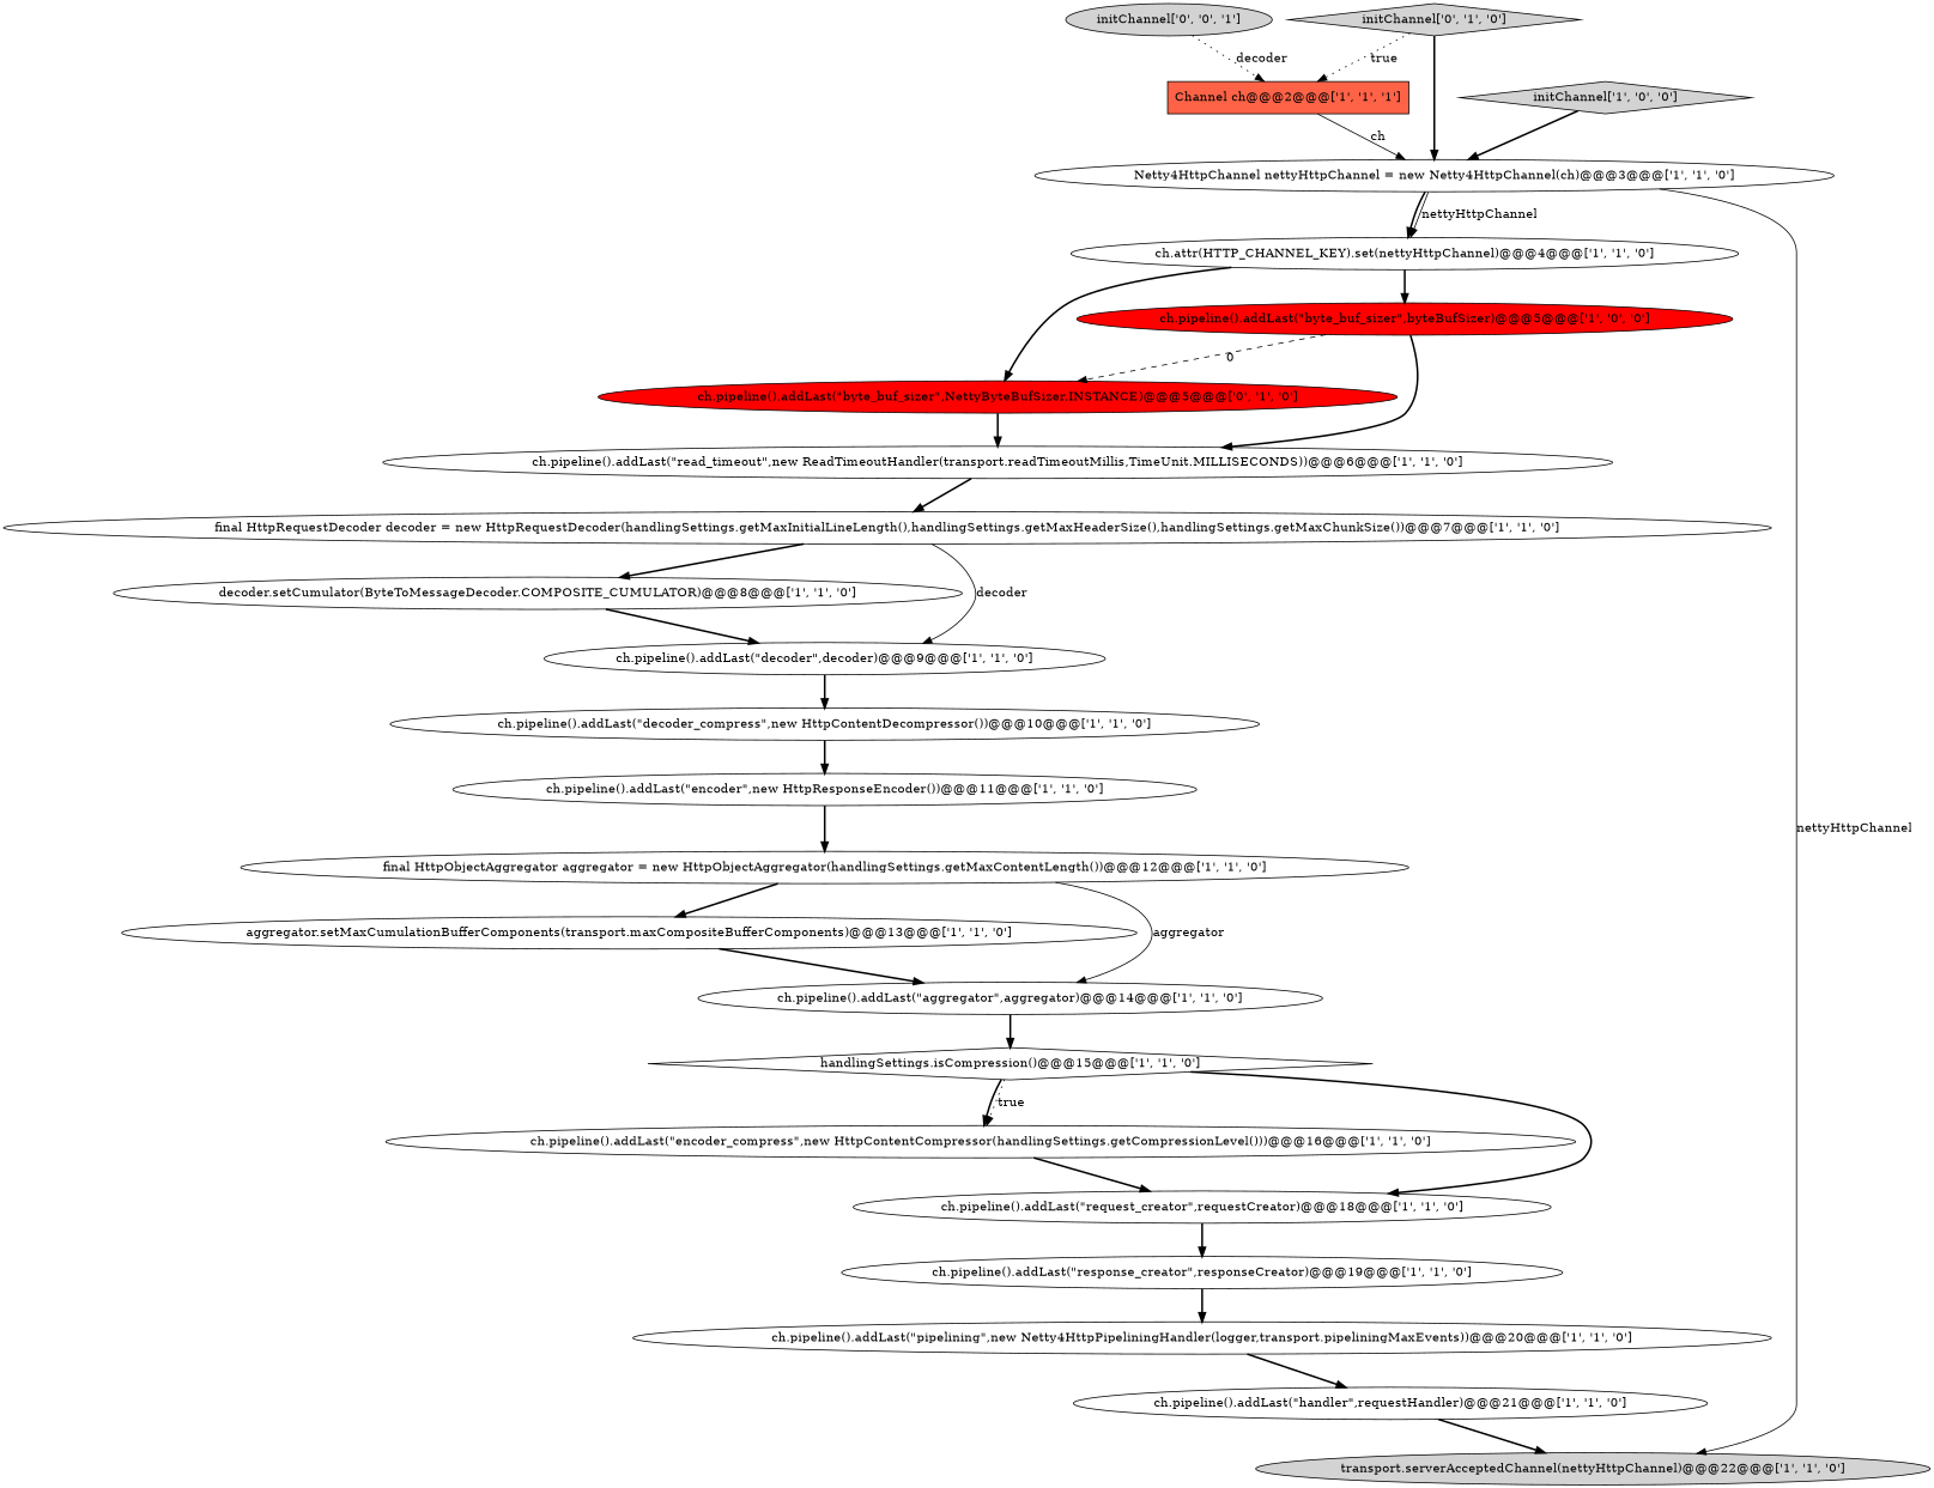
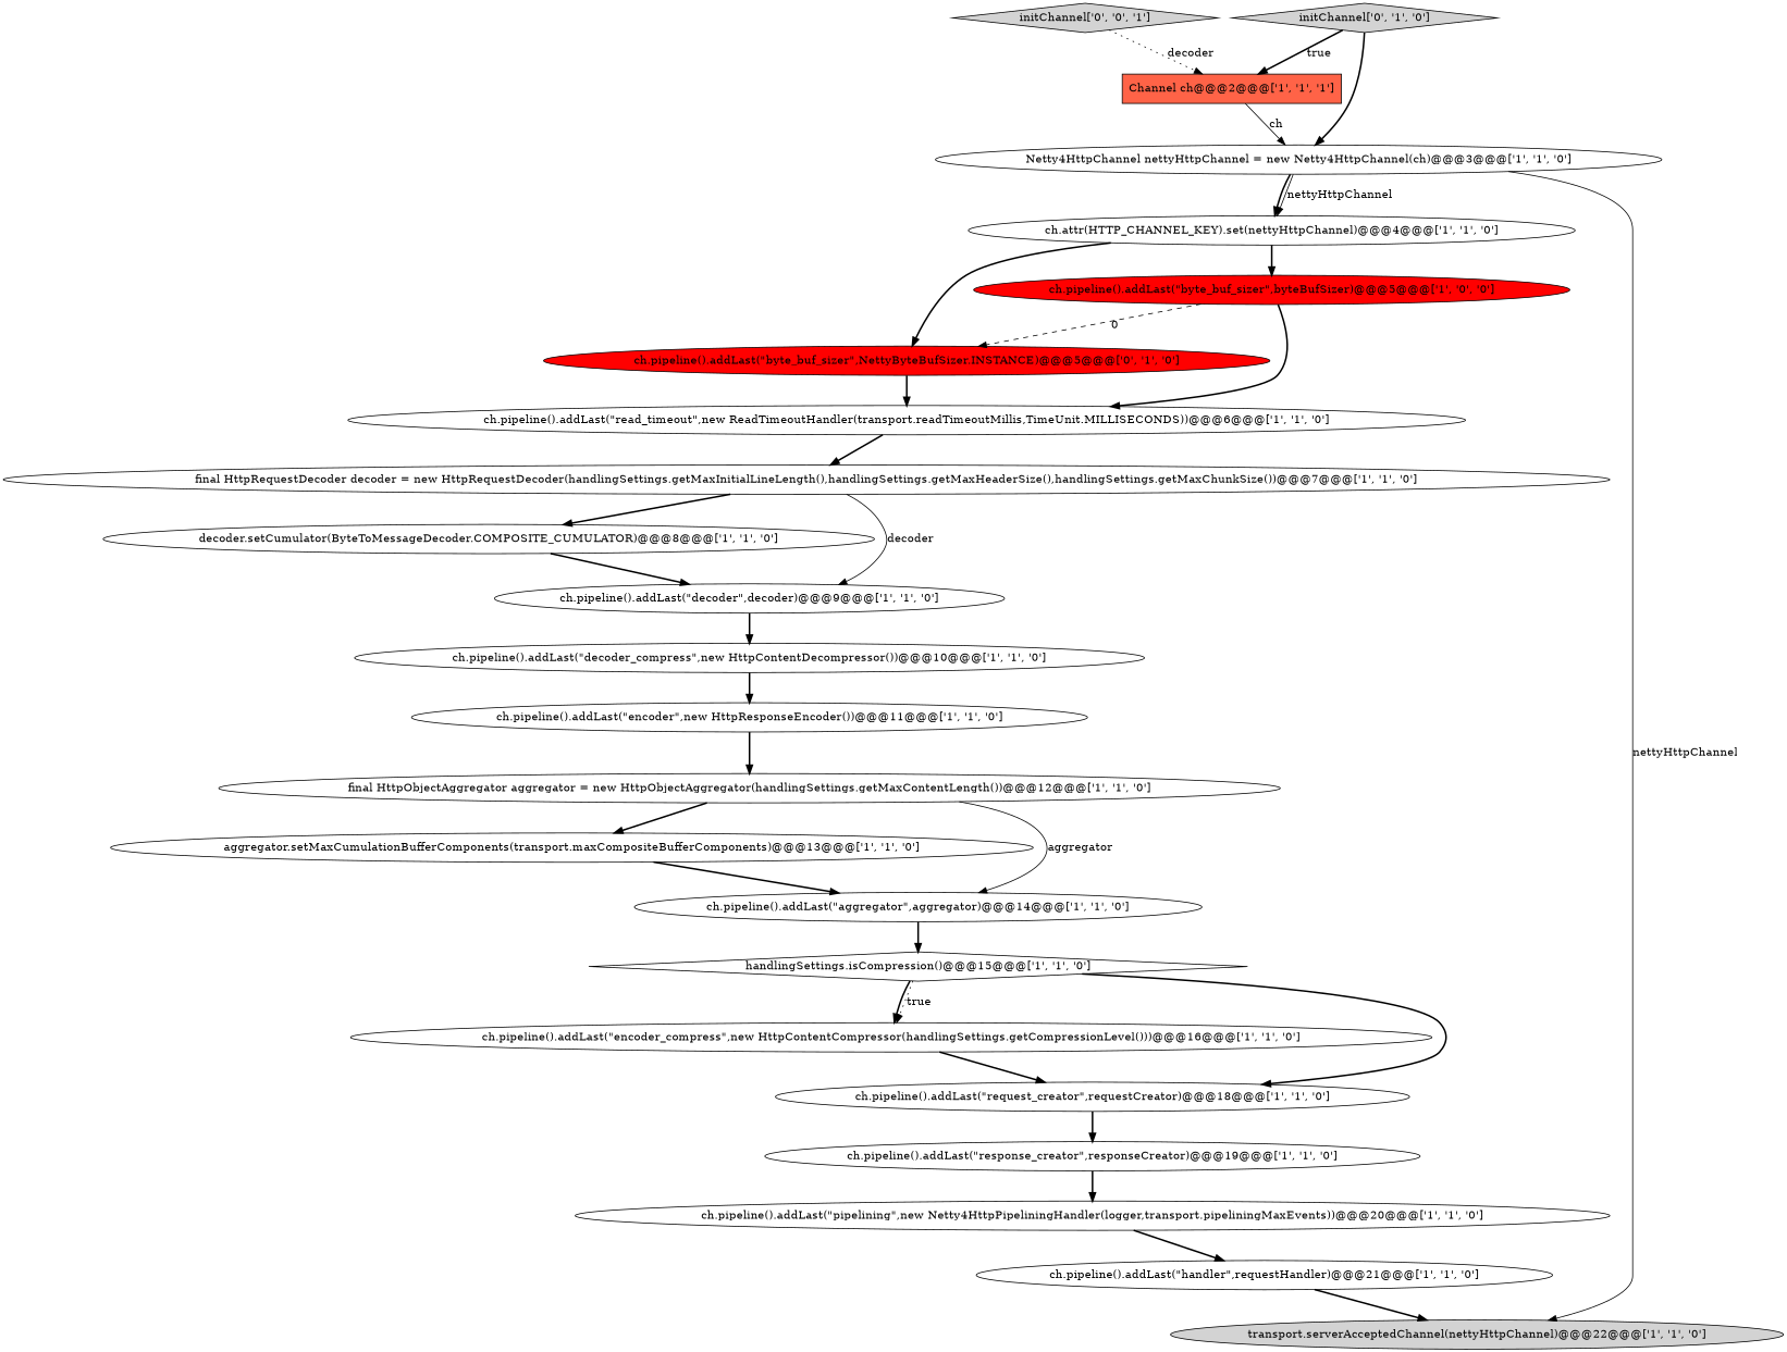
  digraph {
    node [fillcolor=white shape=ellipse style=filled]
    edge [style=bold]
    n1 [label="ch.pipeline().addLast(\"encoder_compress\",new HttpContentCompressor(handlingSettings.getCompressionLevel()))@@@16@@@['1', '1', '0']"]
    n2 [label="ch.pipeline().addLast(\"request_creator\",requestCreator)@@@18@@@['1', '1', '0']"]
    n3 [label="ch.pipeline().addLast(\"response_creator\",responseCreator)@@@19@@@['1', '1', '0']"]
    n4 [fillcolor=red label="ch.pipeline().addLast(\"byte_buf_sizer\",NettyByteBufSizer.INSTANCE)@@@5@@@['0', '1', '0']"]
    n5 [label="ch.pipeline().addLast(\"read_timeout\",new ReadTimeoutHandler(transport.readTimeoutMillis,TimeUnit.MILLISECONDS))@@@6@@@['1', '1', '0']"]
    n6 [label="final HttpRequestDecoder decoder = new HttpRequestDecoder(handlingSettings.getMaxInitialLineLength(),handlingSettings.getMaxHeaderSize(),handlingSettings.getMaxChunkSize())@@@7@@@['1', '1', '0']"]
-   n7 [fillcolor=lightgray label="initChannel['0', '0', '1']"]
+   n7 [fillcolor=lightgray label="initChannel['0', '0', '1']" shape=diamond]
    n8 [fillcolor=tomato label="Channel ch@@@2@@@['1', '1', '1']" shape=box]
    n9 [label="Netty4HttpChannel nettyHttpChannel = new Netty4HttpChannel(ch)@@@3@@@['1', '1', '0']"]
    n10 [label="decoder.setCumulator(ByteToMessageDecoder.COMPOSITE_CUMULATOR)@@@8@@@['1', '1', '0']"]
    n11 [label="ch.pipeline().addLast(\"decoder\",decoder)@@@9@@@['1', '1', '0']"]
    n12 [fillcolor=red label="ch.pipeline().addLast(\"byte_buf_sizer\",byteBufSizer)@@@5@@@['1', '0', '0']"]
    n13 [label="ch.pipeline().addLast(\"decoder_compress\",new HttpContentDecompressor())@@@10@@@['1', '1', '0']"]
    n14 [label="ch.pipeline().addLast(\"encoder\",new HttpResponseEncoder())@@@11@@@['1', '1', '0']"]
    n15 [label="final HttpObjectAggregator aggregator = new HttpObjectAggregator(handlingSettings.getMaxContentLength())@@@12@@@['1', '1', '0']"]
-   n16 [fillcolor=lightgray label="initChannel['1', '0', '0']" shape=diamond]
    n17 [label="ch.attr(HTTP_CHANNEL_KEY).set(nettyHttpChannel)@@@4@@@['1', '1', '0']"]
    n18 [fillcolor=lightgray label="transport.serverAcceptedChannel(nettyHttpChannel)@@@22@@@['1', '1', '0']"]
    n19 [label="ch.pipeline().addLast(\"pipelining\",new Netty4HttpPipeliningHandler(logger,transport.pipeliningMaxEvents))@@@20@@@['1', '1', '0']"]
    n20 [label="ch.pipeline().addLast(\"handler\",requestHandler)@@@21@@@['1', '1', '0']"]
    n21 [label="handlingSettings.isCompression()@@@15@@@['1', '1', '0']" shape=diamond]
    n22 [fillcolor=lightgray label="initChannel['0', '1', '0']" shape=diamond]
    n23 [label="aggregator.setMaxCumulationBufferComponents(transport.maxCompositeBufferComponents)@@@13@@@['1', '1', '0']"]
    n24 [label="ch.pipeline().addLast(\"aggregator\",aggregator)@@@14@@@['1', '1', '0']"]
    n1 -> n2
    n2 -> n3
    n3 -> n19
    n4 -> n5
    n5 -> n6
    n6 -> n10
    n6 -> n11 [label=decoder style=solid]
    n7 -> n8 [label=decoder style=dotted]
    n8 -> n9 [label=ch style=solid]
    n9 -> n17
    n9 -> n17 [label=nettyHttpChannel style=solid]
    n9 -> n18 [label=nettyHttpChannel style=solid]
    n10 -> n11
    n11 -> n13
    n12 -> n4 [label=0 style=dashed]
    n12 -> n5
    n13 -> n14
    n14 -> n15
    n15 -> n23
    n15 -> n24 [label=aggregator style=solid]
-   n16 -> n9
    n17 -> n4
    n17 -> n12
    n19 -> n20
    n20 -> n18
    n21 -> n1
    n21 -> n1 [label=true style=dotted]
    n21 -> n2
-   n22 -> n8 [label=true style=dotted]
+   n22 -> n8 [label=true]
    n22 -> n9
    n23 -> n24
    n24 -> n21
  }
